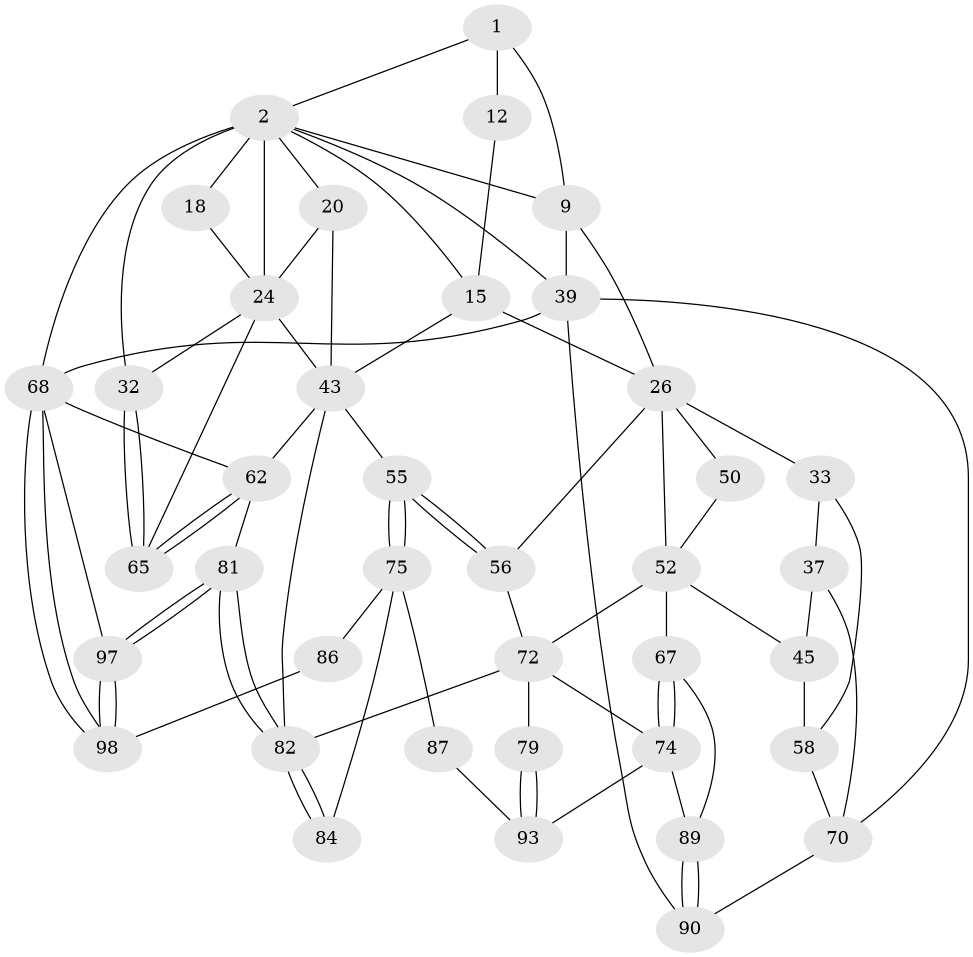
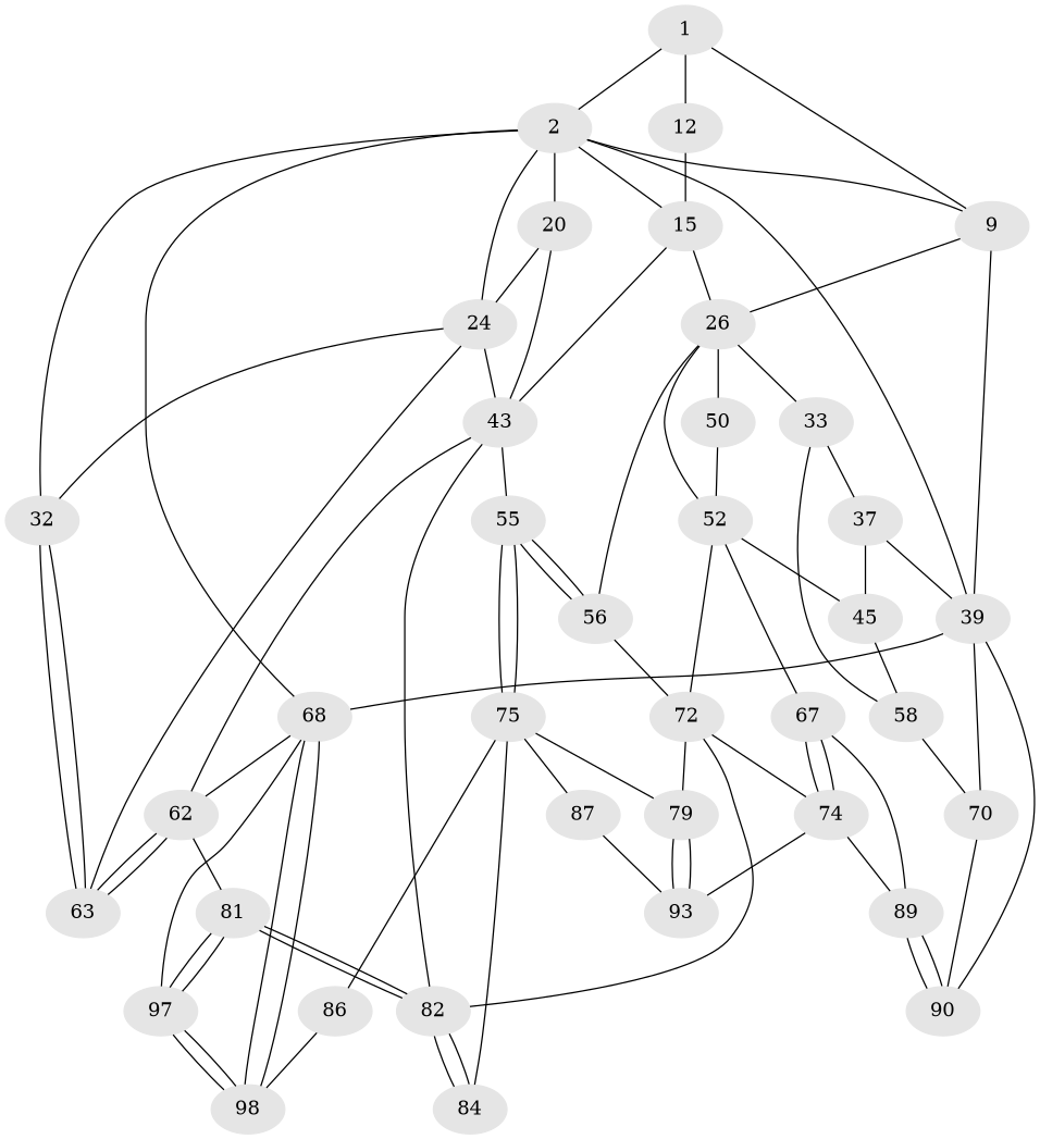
  graph {
    node [color=gray90 style=filled]
    1 [super="+2+7"]
    n2 [label=2 super="+14+4"]
    9 [super="+10"]
    12 [super="+13"]
    15 [super="+21+16"]
-   18
    20 [super="+31"]
    24 [super="+29+25"]
    32
    39 [super="+71"]
    n11 [label=68 super="+61"]
    26 [super="+41+27"]
    43 [super="+53"]
-   63 [label=65]
+   63
    70 [super="+88"]
    90
    62 [super="+80"]
    97
    98
    33 [super="+36+34"]
    50
    52 [super="+66"]
    56
    55
    82 [super="+83"]
    37 [super="+38"]
    58 [super="+59"]
    45 [super="+57"]
    67 [super="+68"]
    72 [super="+73"]
    75 [super="+76"]
    81
    84
    74 [super="+91"]
    89
    79
    87 [super="+95"]
    86 [super="+99"]
    93
    1 -- n2
    1 -- 9
    1 -- 12 [weight=3]
    n2 -- 9
    n2 -- 15
-   n2 -- 18 [weight=2]
    n2 -- 20
    n2 -- 24 [weight=2]
    n2 -- 32
    n2 -- 39
    n2 -- n11
    9 -- 39
    9 -- 26
    12 -- 15
    15 -- 26 [weight=2]
    15 -- 43
-   18 -- 24
    20 -- 24
    20 -- 43
    24 -- 32
    24 -- 43
    24 -- 63
    32 -- 63
    32 -- 63
    39 -- n11
    39 -- 70
    39 -- 90
    n11 -- 62
    n11 -- 97
    n11 -- 98
    n11 -- 98
    26 -- 33 [weight=2]
    26 -- 50 [weight=2]
    26 -- 52
    26 -- 56
    43 -- 62
    43 -- 55
    43 -- 82
    70 -- 90
    62 -- 63
    62 -- 63
    62 -- 81
    97 -- 98
    97 -- 98
    33 -- 37
    33 -- 58
    50 -- 52
    52 -- 45
    52 -- 67
    52 -- 72
    56 -- 72
    55 -- 56
    55 -- 56
    55 -- 75
    55 -- 75
    82 -- 84
    82 -- 84
-   37 -- 70
+   37 -- 39
    37 -- 45 [weight=2]
    58 -- 70
    45 -- 58
    67 -- 74
    67 -- 74
    67 -- 89
    72 -- 82
    72 -- 74
    72 -- 79
    75 -- 84 [weight=2]
+   75 -- 79
    75 -- 87
    75 -- 86
    81 -- 97
    81 -- 97
    81 -- 82
    81 -- 82
    74 -- 89
    74 -- 93
    89 -- 90
    89 -- 90
    79 -- 93
    79 -- 93
    87 -- 93
    86 -- 98
  }
